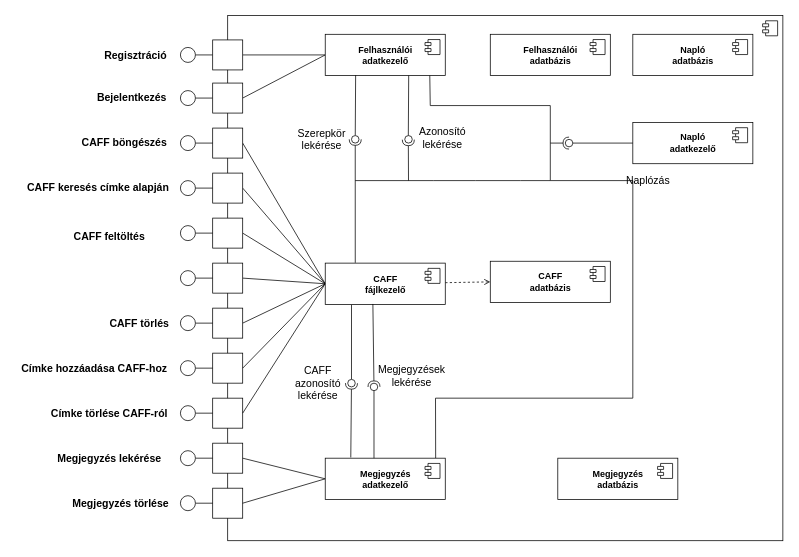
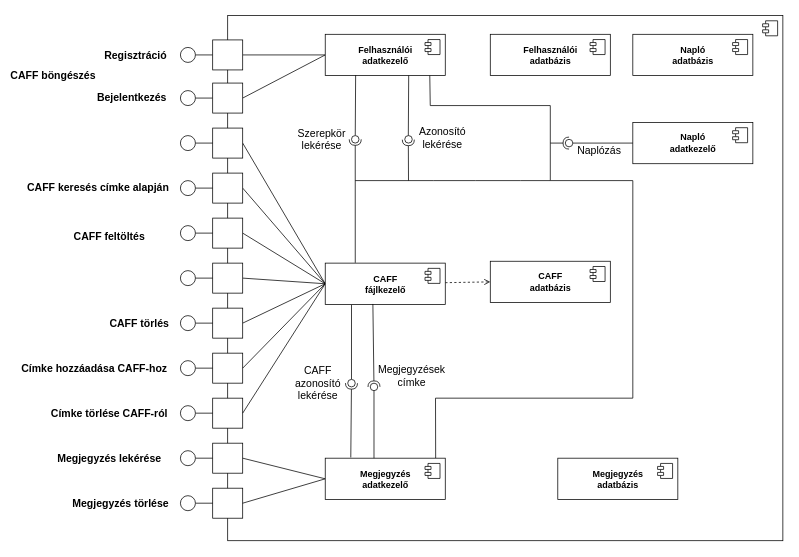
  <mxCell id="0" />
  <mxCell id="1" parent="0" />
  <mxCell id="2" value="" style="html=1;dropTarget=0;" vertex="1" parent="1"><mxGeometry x="303" y="20" width="740" height="700" as="geometry" /></mxCell>
  <mxCell id="3" value="" style="shape=module;jettyWidth=8;jettyHeight=4;" vertex="1" parent="2"><mxGeometry x="1" width="20" height="20" relative="1" as="geometry"><mxPoint x="-27" y="7" as="offset" /></mxGeometry></mxCell>
  <mxCell id="4" style="edgeStyle=none;rounded=0;orthogonalLoop=1;jettySize=auto;html=1;entryX=1;entryY=0.5;entryDx=0;entryDy=0;fontSize=14;endArrow=none;endFill=0;exitX=0;exitY=0.5;exitDx=0;exitDy=0;" edge="1" parent="1" source="71" target="24"><mxGeometry relative="1" as="geometry"><mxPoint x="438" y="300" as="sourcePoint" /></mxGeometry></mxCell>
  <mxCell id="5" style="edgeStyle=none;rounded=0;orthogonalLoop=1;jettySize=auto;html=1;entryX=1;entryY=0.5;entryDx=0;entryDy=0;fontSize=14;endArrow=none;endFill=0;" edge="1" parent="1" source="8" target="16"><mxGeometry relative="1" as="geometry" /></mxCell>
  <mxCell id="6" style="edgeStyle=none;rounded=0;orthogonalLoop=1;jettySize=auto;html=1;entryX=1;entryY=0.5;entryDx=0;entryDy=0;fontSize=14;endArrow=none;endFill=0;exitX=0;exitY=0.5;exitDx=0;exitDy=0;" edge="1" parent="1" source="8" target="23"><mxGeometry relative="1" as="geometry" /></mxCell>
  <mxCell id="7" style="edgeStyle=none;rounded=0;orthogonalLoop=1;jettySize=auto;html=1;fontSize=14;endArrow=none;endFill=0;exitX=0.871;exitY=0.982;exitDx=0;exitDy=0;exitPerimeter=0;" edge="1" parent="1" source="8"><mxGeometry relative="1" as="geometry"><mxPoint x="733" y="190" as="targetPoint" /><Array as="points"><mxPoint x="573" y="140" /><mxPoint x="733" y="140" /></Array></mxGeometry></mxCell>
  <mxCell id="8" value="&lt;b&gt;Felhasználói&lt;br&gt;adatkezelő&lt;/b&gt;" style="html=1;dropTarget=0;" vertex="1" parent="1"><mxGeometry x="433" y="45" width="160" height="55" as="geometry" /></mxCell>
  <mxCell id="9" value="" style="shape=module;jettyWidth=8;jettyHeight=4;" vertex="1" parent="8"><mxGeometry x="1" width="20" height="20" relative="1" as="geometry"><mxPoint x="-27" y="7" as="offset" /></mxGeometry></mxCell>
  <mxCell id="10" value="" style="rounded=0;orthogonalLoop=1;jettySize=auto;html=1;endArrow=none;endFill=0;sketch=0;sourcePerimeterSpacing=0;targetPerimeterSpacing=0;exitX=0.222;exitY=0.992;exitDx=0;exitDy=0;exitPerimeter=0;" edge="1" parent="1"><mxGeometry relative="1" as="geometry"><mxPoint x="473.52" y="99.56" as="sourcePoint" /><mxPoint x="473.023" y="180" as="targetPoint" /></mxGeometry></mxCell>
  <mxCell id="11" value="" style="rounded=0;orthogonalLoop=1;jettySize=auto;html=1;endArrow=halfCircle;endFill=0;endSize=6;strokeWidth=1;sketch=0;exitX=0.219;exitY=-0.008;exitDx=0;exitDy=0;exitPerimeter=0;" edge="1" parent="1"><mxGeometry relative="1" as="geometry"><mxPoint x="473.04" y="349.56" as="sourcePoint" /><mxPoint x="473" y="185" as="targetPoint" /><Array as="points"><mxPoint x="473" y="185" /></Array></mxGeometry></mxCell>
  <mxCell id="12" value="" style="ellipse;whiteSpace=wrap;html=1;align=center;aspect=fixed;resizable=0;points=[];outlineConnect=0;sketch=0;" vertex="1" parent="1"><mxGeometry x="468" y="180" width="10" height="10" as="geometry" /></mxCell>
  <mxCell id="13" value="" style="edgeStyle=none;rounded=0;orthogonalLoop=1;jettySize=auto;html=1;endArrow=none;endFill=0;exitX=0;exitY=0.5;exitDx=0;exitDy=0;" edge="1" parent="1" source="16" target="14"><mxGeometry relative="1" as="geometry"><mxPoint x="233" y="80" as="sourcePoint" /></mxGeometry></mxCell>
  <mxCell id="14" value="" style="ellipse;whiteSpace=wrap;html=1;" vertex="1" parent="1"><mxGeometry x="240" y="62.5" width="20" height="20" as="geometry" /></mxCell>
  <mxCell id="15" value="&lt;b&gt;&lt;font style=&quot;font-size: 14px&quot;&gt;Regisztráció&lt;/font&gt;&lt;/b&gt;" style="text;html=1;align=center;verticalAlign=middle;resizable=0;points=[];autosize=1;strokeColor=none;fillColor=none;" vertex="1" parent="1"><mxGeometry x="130" y="62.5" width="100" height="20" as="geometry" /></mxCell>
  <mxCell id="16" value="" style="whiteSpace=wrap;html=1;" vertex="1" parent="1"><mxGeometry x="283" y="52.5" width="40" height="40" as="geometry" /></mxCell>
  <mxCell id="17" value="" style="whiteSpace=wrap;html=1;" vertex="1" parent="1"><mxGeometry x="283" y="470" width="40" height="40" as="geometry" /></mxCell>
  <mxCell id="18" style="edgeStyle=none;rounded=0;orthogonalLoop=1;jettySize=auto;html=1;fontSize=14;endArrow=none;endFill=0;" edge="1" parent="1"><mxGeometry relative="1" as="geometry"><mxPoint x="733" y="190" as="targetPoint" /><mxPoint x="733" y="190" as="sourcePoint" /></mxGeometry></mxCell>
  <mxCell id="19" value="&lt;b&gt;Felhasználói&lt;br&gt;adatbázis&lt;/b&gt;" style="html=1;dropTarget=0;" vertex="1" parent="1"><mxGeometry x="653" y="45" width="160" height="55" as="geometry" /></mxCell>
  <mxCell id="20" value="" style="shape=module;jettyWidth=8;jettyHeight=4;" vertex="1" parent="19"><mxGeometry x="1" width="20" height="20" relative="1" as="geometry"><mxPoint x="-27" y="7" as="offset" /></mxGeometry></mxCell>
  <mxCell id="21" style="edgeStyle=none;rounded=0;orthogonalLoop=1;jettySize=auto;html=1;entryX=0;entryY=0.5;entryDx=0;entryDy=0;endArrow=none;endFill=0;" edge="1" parent="1" source="19" target="19"><mxGeometry relative="1" as="geometry" /></mxCell>
  <mxCell id="22" style="edgeStyle=none;rounded=0;orthogonalLoop=1;jettySize=auto;html=1;endArrow=none;endFill=0;" edge="1" parent="1" source="23" target="36"><mxGeometry relative="1" as="geometry" /></mxCell>
  <mxCell id="23" value="" style="whiteSpace=wrap;html=1;" vertex="1" parent="1"><mxGeometry x="283" y="110" width="40" height="40" as="geometry" /></mxCell>
  <mxCell id="24" value="" style="whiteSpace=wrap;html=1;" vertex="1" parent="1"><mxGeometry x="283" y="170" width="40" height="40" as="geometry" /></mxCell>
  <mxCell id="25" style="edgeStyle=none;rounded=0;orthogonalLoop=1;jettySize=auto;html=1;entryX=0;entryY=0.5;entryDx=0;entryDy=0;fontSize=14;endArrow=none;endFill=0;exitX=1;exitY=0.5;exitDx=0;exitDy=0;" edge="1" parent="1" source="26" target="71"><mxGeometry relative="1" as="geometry"><mxPoint x="438" y="300" as="targetPoint" /></mxGeometry></mxCell>
  <mxCell id="26" value="" style="whiteSpace=wrap;html=1;" vertex="1" parent="1"><mxGeometry x="283" y="230" width="40" height="40" as="geometry" /></mxCell>
  <mxCell id="27" style="edgeStyle=none;rounded=0;orthogonalLoop=1;jettySize=auto;html=1;entryX=0;entryY=0.5;entryDx=0;entryDy=0;fontSize=14;endArrow=none;endFill=0;exitX=1;exitY=0.5;exitDx=0;exitDy=0;" edge="1" parent="1" source="28" target="71"><mxGeometry relative="1" as="geometry"><mxPoint x="438" y="300" as="targetPoint" /></mxGeometry></mxCell>
  <mxCell id="28" value="" style="whiteSpace=wrap;html=1;" vertex="1" parent="1"><mxGeometry x="283" y="290" width="40" height="40" as="geometry" /></mxCell>
  <mxCell id="29" style="edgeStyle=none;rounded=0;orthogonalLoop=1;jettySize=auto;html=1;entryX=0;entryY=0.5;entryDx=0;entryDy=0;fontSize=14;endArrow=none;endFill=0;exitX=1;exitY=0.5;exitDx=0;exitDy=0;" edge="1" parent="1" source="30" target="71"><mxGeometry relative="1" as="geometry"><mxPoint x="438" y="300" as="targetPoint" /></mxGeometry></mxCell>
  <mxCell id="30" value="" style="whiteSpace=wrap;html=1;" vertex="1" parent="1"><mxGeometry x="283" y="350" width="40" height="40" as="geometry" /></mxCell>
  <mxCell id="31" style="edgeStyle=none;rounded=0;orthogonalLoop=1;jettySize=auto;html=1;entryX=0;entryY=0.5;entryDx=0;entryDy=0;fontSize=14;endArrow=none;endFill=0;exitX=1;exitY=0.5;exitDx=0;exitDy=0;" edge="1" parent="1" source="32" target="71"><mxGeometry relative="1" as="geometry"><mxPoint x="438" y="300" as="targetPoint" /></mxGeometry></mxCell>
  <mxCell id="32" value="" style="whiteSpace=wrap;html=1;" vertex="1" parent="1"><mxGeometry x="283" y="410" width="40" height="40" as="geometry" /></mxCell>
  <mxCell id="33" value="" style="whiteSpace=wrap;html=1;" vertex="1" parent="1"><mxGeometry x="283" y="530" width="40" height="40" as="geometry" /></mxCell>
  <mxCell id="34" value="" style="whiteSpace=wrap;html=1;" vertex="1" parent="1"><mxGeometry x="283" y="590" width="40" height="40" as="geometry" /></mxCell>
  <mxCell id="35" value="" style="whiteSpace=wrap;html=1;" vertex="1" parent="1"><mxGeometry x="283" y="650" width="40" height="40" as="geometry" /></mxCell>
  <mxCell id="36" value="" style="ellipse;whiteSpace=wrap;html=1;" vertex="1" parent="1"><mxGeometry x="240" y="120" width="20" height="20" as="geometry" /></mxCell>
  <mxCell id="37" style="edgeStyle=none;rounded=0;orthogonalLoop=1;jettySize=auto;html=1;entryX=0;entryY=0.5;entryDx=0;entryDy=0;endArrow=none;endFill=0;" edge="1" parent="1" source="38" target="24"><mxGeometry relative="1" as="geometry" /></mxCell>
  <mxCell id="38" value="" style="ellipse;whiteSpace=wrap;html=1;" vertex="1" parent="1"><mxGeometry x="240" y="180" width="20" height="20" as="geometry" /></mxCell>
  <mxCell id="39" style="edgeStyle=none;rounded=0;orthogonalLoop=1;jettySize=auto;html=1;entryX=0;entryY=0.5;entryDx=0;entryDy=0;endArrow=none;endFill=0;" edge="1" parent="1" source="40" target="26"><mxGeometry relative="1" as="geometry" /></mxCell>
  <mxCell id="40" value="" style="ellipse;whiteSpace=wrap;html=1;" vertex="1" parent="1"><mxGeometry x="240" y="240" width="20" height="20" as="geometry" /></mxCell>
  <mxCell id="41" style="edgeStyle=none;rounded=0;orthogonalLoop=1;jettySize=auto;html=1;entryX=0;entryY=0.5;entryDx=0;entryDy=0;endArrow=none;endFill=0;" edge="1" parent="1" source="42" target="28"><mxGeometry relative="1" as="geometry" /></mxCell>
  <mxCell id="42" value="" style="ellipse;whiteSpace=wrap;html=1;" vertex="1" parent="1"><mxGeometry x="240" y="300" width="20" height="20" as="geometry" /></mxCell>
  <mxCell id="43" style="edgeStyle=none;rounded=0;orthogonalLoop=1;jettySize=auto;html=1;entryX=0;entryY=0.5;entryDx=0;entryDy=0;endArrow=none;endFill=0;" edge="1" parent="1" source="44" target="30"><mxGeometry relative="1" as="geometry" /></mxCell>
  <mxCell id="44" value="" style="ellipse;whiteSpace=wrap;html=1;" vertex="1" parent="1"><mxGeometry x="240" y="360" width="20" height="20" as="geometry" /></mxCell>
  <mxCell id="45" style="edgeStyle=none;rounded=0;orthogonalLoop=1;jettySize=auto;html=1;entryX=0;entryY=0.5;entryDx=0;entryDy=0;endArrow=none;endFill=0;" edge="1" parent="1" source="46" target="32"><mxGeometry relative="1" as="geometry" /></mxCell>
  <mxCell id="46" value="" style="ellipse;whiteSpace=wrap;html=1;" vertex="1" parent="1"><mxGeometry x="240" y="420" width="20" height="20" as="geometry" /></mxCell>
  <mxCell id="47" style="edgeStyle=none;rounded=0;orthogonalLoop=1;jettySize=auto;html=1;entryX=0;entryY=0.5;entryDx=0;entryDy=0;endArrow=none;endFill=0;" edge="1" parent="1" source="48" target="17"><mxGeometry relative="1" as="geometry" /></mxCell>
  <mxCell id="48" value="" style="ellipse;whiteSpace=wrap;html=1;" vertex="1" parent="1"><mxGeometry x="240" y="480" width="20" height="20" as="geometry" /></mxCell>
  <mxCell id="49" style="edgeStyle=none;rounded=0;orthogonalLoop=1;jettySize=auto;html=1;entryX=0;entryY=0.5;entryDx=0;entryDy=0;endArrow=none;endFill=0;" edge="1" parent="1" source="50" target="33"><mxGeometry relative="1" as="geometry" /></mxCell>
  <mxCell id="50" value="" style="ellipse;whiteSpace=wrap;html=1;" vertex="1" parent="1"><mxGeometry x="240" y="540" width="20" height="20" as="geometry" /></mxCell>
  <mxCell id="51" style="edgeStyle=none;rounded=0;orthogonalLoop=1;jettySize=auto;html=1;entryX=0;entryY=0.5;entryDx=0;entryDy=0;endArrow=none;endFill=0;" edge="1" parent="1" source="52" target="34"><mxGeometry relative="1" as="geometry" /></mxCell>
  <mxCell id="52" value="" style="ellipse;whiteSpace=wrap;html=1;" vertex="1" parent="1"><mxGeometry x="240" y="600" width="20" height="20" as="geometry" /></mxCell>
  <mxCell id="53" style="edgeStyle=none;rounded=0;orthogonalLoop=1;jettySize=auto;html=1;entryX=0;entryY=0.5;entryDx=0;entryDy=0;endArrow=none;endFill=0;" edge="1" parent="1" source="54" target="35"><mxGeometry relative="1" as="geometry" /></mxCell>
  <mxCell id="54" value="" style="ellipse;whiteSpace=wrap;html=1;" vertex="1" parent="1"><mxGeometry x="240" y="660" width="20" height="20" as="geometry" /></mxCell>
  <mxCell id="55" value="&lt;b&gt;Napló&lt;br&gt;adatkezelő&lt;/b&gt;" style="html=1;dropTarget=0;" vertex="1" parent="1"><mxGeometry x="843" y="162.5" width="160" height="55" as="geometry" /></mxCell>
  <mxCell id="56" value="" style="shape=module;jettyWidth=8;jettyHeight=4;" vertex="1" parent="55"><mxGeometry x="1" width="20" height="20" relative="1" as="geometry"><mxPoint x="-27" y="7" as="offset" /></mxGeometry></mxCell>
  <mxCell id="57" value="&lt;b&gt;Napló&lt;br&gt;adatbázis&lt;/b&gt;" style="html=1;dropTarget=0;" vertex="1" parent="1"><mxGeometry x="843" y="45" width="160" height="55" as="geometry" /></mxCell>
  <mxCell id="58" value="" style="shape=module;jettyWidth=8;jettyHeight=4;" vertex="1" parent="57"><mxGeometry x="1" width="20" height="20" relative="1" as="geometry"><mxPoint x="-27" y="7" as="offset" /></mxGeometry></mxCell>
  <mxCell id="59" value="&lt;b&gt;&lt;font style=&quot;font-size: 14px&quot;&gt;Bejelentkezés&lt;/font&gt;&lt;/b&gt;" style="text;html=1;align=center;verticalAlign=middle;resizable=0;points=[];autosize=1;strokeColor=none;fillColor=none;" vertex="1" parent="1"><mxGeometry x="120" y="120" width="110" height="20" as="geometry" /></mxCell>
- <mxCell id="60" value="&lt;b&gt;&lt;font style=&quot;font-size: 14px&quot;&gt;CAFF böngészés&lt;/font&gt;&lt;/b&gt;" style="text;html=1;align=center;verticalAlign=middle;resizable=0;points=[];autosize=1;strokeColor=none;fillColor=none;" vertex="1" parent="1"><mxGeometry x="100" y="180" width="130" height="20" as="geometry" /></mxCell>
+ <mxCell id="60" value="&lt;b&gt;&lt;font style=&quot;font-size: 14px&quot;&gt;CAFF böngészés&lt;/font&gt;&lt;/b&gt;" style="text;html=1;align=center;verticalAlign=middle;resizable=0;points=[];autosize=1;strokeColor=none;fillColor=none;" vertex="1" parent="1"><mxGeometry x="5" y="90" width="130" height="20" as="geometry" /></mxCell>
  <mxCell id="61" value="&lt;b&gt;&lt;font style=&quot;font-size: 14px&quot;&gt;CAFF keresés címke alapján&lt;/font&gt;&lt;/b&gt;" style="text;html=1;align=center;verticalAlign=middle;resizable=0;points=[];autosize=1;strokeColor=none;fillColor=none;" vertex="1" parent="1"><mxGeometry x="30" y="240" width="200" height="20" as="geometry" /></mxCell>
  <mxCell id="62" value="&lt;b&gt;&lt;font style=&quot;font-size: 14px&quot;&gt;CAFF feltöltés&lt;/font&gt;&lt;/b&gt;" style="text;html=1;align=center;verticalAlign=middle;resizable=0;points=[];autosize=1;strokeColor=none;fillColor=none;" vertex="1" parent="1"><mxGeometry x="90" y="305" width="110" height="20" as="geometry" /></mxCell>
  <mxCell id="63" value="&lt;b&gt;&lt;font style=&quot;font-size: 14px&quot;&gt;CAFF törlés&lt;/font&gt;&lt;/b&gt;" style="text;html=1;align=center;verticalAlign=middle;resizable=0;points=[];autosize=1;strokeColor=none;fillColor=none;" vertex="1" parent="1"><mxGeometry x="140" y="420" width="90" height="20" as="geometry" /></mxCell>
  <mxCell id="64" value="&lt;b&gt;&lt;font style=&quot;font-size: 14px&quot;&gt;Címke hozzáadása CAFF-hoz&lt;/font&gt;&lt;/b&gt;" style="text;html=1;align=center;verticalAlign=middle;resizable=0;points=[];autosize=1;strokeColor=none;fillColor=none;" vertex="1" parent="1"><mxGeometry x="20" y="480" width="210" height="20" as="geometry" /></mxCell>
  <mxCell id="65" value="&lt;b&gt;&lt;font style=&quot;font-size: 14px&quot;&gt;Címke törlése CAFF-ról&lt;/font&gt;&lt;/b&gt;" style="text;html=1;align=center;verticalAlign=middle;resizable=0;points=[];autosize=1;strokeColor=none;fillColor=none;" vertex="1" parent="1"><mxGeometry x="60" y="540" width="170" height="20" as="geometry" /></mxCell>
  <mxCell id="66" value="&lt;b&gt;&lt;font style=&quot;font-size: 14px&quot;&gt;Megjegyzés lekérése&lt;/font&gt;&lt;/b&gt;" style="text;html=1;align=center;verticalAlign=middle;resizable=0;points=[];autosize=1;strokeColor=none;fillColor=none;" vertex="1" parent="1"><mxGeometry x="55" y="600" width="180" height="20" as="geometry" /></mxCell>
  <mxCell id="67" value="&lt;b&gt;&lt;font style=&quot;font-size: 14px&quot;&gt;Megjegyzés törlése&lt;/font&gt;&lt;/b&gt;" style="text;html=1;align=center;verticalAlign=middle;resizable=0;points=[];autosize=1;strokeColor=none;fillColor=none;" vertex="1" parent="1"><mxGeometry x="90" y="660" width="140" height="20" as="geometry" /></mxCell>
  <mxCell id="68" style="edgeStyle=none;rounded=0;orthogonalLoop=1;jettySize=auto;html=1;entryX=1;entryY=0.5;entryDx=0;entryDy=0;fontSize=14;endArrow=none;endFill=0;exitX=0;exitY=0.5;exitDx=0;exitDy=0;" edge="1" parent="1" source="71" target="17"><mxGeometry relative="1" as="geometry" /></mxCell>
  <mxCell id="69" style="edgeStyle=none;rounded=0;orthogonalLoop=1;jettySize=auto;html=1;entryX=1;entryY=0.5;entryDx=0;entryDy=0;fontSize=14;endArrow=none;endFill=0;exitX=0;exitY=0.5;exitDx=0;exitDy=0;" edge="1" parent="1" source="71" target="33"><mxGeometry relative="1" as="geometry" /></mxCell>
  <mxCell id="70" style="edgeStyle=none;rounded=0;orthogonalLoop=1;jettySize=auto;html=1;entryX=0;entryY=0.5;entryDx=0;entryDy=0;dashed=1;fontSize=14;endArrow=open;endFill=0;" edge="1" parent="1" source="71" target="73"><mxGeometry relative="1" as="geometry" /></mxCell>
  <mxCell id="71" value="&lt;b&gt;CAFF&lt;br&gt;fájlkezelő&lt;/b&gt;" style="html=1;dropTarget=0;" vertex="1" parent="1"><mxGeometry x="433" y="350" width="160" height="55" as="geometry" /></mxCell>
  <mxCell id="72" value="" style="shape=module;jettyWidth=8;jettyHeight=4;" vertex="1" parent="71"><mxGeometry x="1" width="20" height="20" relative="1" as="geometry"><mxPoint x="-27" y="7" as="offset" /></mxGeometry></mxCell>
  <mxCell id="73" value="&lt;b&gt;CAFF&lt;br&gt;adatbázis&lt;/b&gt;" style="html=1;dropTarget=0;" vertex="1" parent="1"><mxGeometry x="653" y="347.5" width="160" height="55" as="geometry" /></mxCell>
  <mxCell id="74" value="" style="shape=module;jettyWidth=8;jettyHeight=4;" vertex="1" parent="73"><mxGeometry x="1" width="20" height="20" relative="1" as="geometry"><mxPoint x="-27" y="7" as="offset" /></mxGeometry></mxCell>
  <mxCell id="75" style="edgeStyle=none;rounded=0;orthogonalLoop=1;jettySize=auto;html=1;entryX=1;entryY=0.5;entryDx=0;entryDy=0;fontSize=14;endArrow=none;endFill=0;exitX=0;exitY=0.5;exitDx=0;exitDy=0;" edge="1" parent="1" source="78" target="34"><mxGeometry relative="1" as="geometry" /></mxCell>
  <mxCell id="76" style="edgeStyle=none;rounded=0;orthogonalLoop=1;jettySize=auto;html=1;entryX=1;entryY=0.5;entryDx=0;entryDy=0;fontSize=14;endArrow=none;endFill=0;exitX=0;exitY=0.5;exitDx=0;exitDy=0;" edge="1" parent="1" source="78" target="35"><mxGeometry relative="1" as="geometry" /></mxCell>
  <mxCell id="77" style="edgeStyle=none;rounded=0;orthogonalLoop=1;jettySize=auto;html=1;fontSize=14;endArrow=none;endFill=0;exitX=0.92;exitY=0.006;exitDx=0;exitDy=0;exitPerimeter=0;" edge="1" parent="1" source="78"><mxGeometry relative="1" as="geometry"><mxPoint x="733" y="240" as="targetPoint" /><Array as="points"><mxPoint x="580" y="530" /><mxPoint x="843" y="530" /><mxPoint x="843" y="240" /><mxPoint x="733" y="240" /></Array></mxGeometry></mxCell>
  <mxCell id="78" value="&lt;b&gt;Megjegyzés&lt;br&gt;adatkezelő&lt;/b&gt;" style="html=1;dropTarget=0;" vertex="1" parent="1"><mxGeometry x="433" y="610" width="160" height="55" as="geometry" /></mxCell>
  <mxCell id="79" value="" style="shape=module;jettyWidth=8;jettyHeight=4;" vertex="1" parent="78"><mxGeometry x="1" width="20" height="20" relative="1" as="geometry"><mxPoint x="-27" y="7" as="offset" /></mxGeometry></mxCell>
  <mxCell id="80" value="&lt;b&gt;Megjegyzés&lt;br&gt;adatbázis&lt;/b&gt;" style="html=1;dropTarget=0;" vertex="1" parent="1"><mxGeometry x="743" y="610" width="160" height="55" as="geometry" /></mxCell>
  <mxCell id="81" value="" style="shape=module;jettyWidth=8;jettyHeight=4;" vertex="1" parent="80"><mxGeometry x="1" width="20" height="20" relative="1" as="geometry"><mxPoint x="-27" y="7" as="offset" /></mxGeometry></mxCell>
  <mxCell id="82" value="" style="rounded=0;orthogonalLoop=1;jettySize=auto;html=1;endArrow=halfCircle;endFill=0;endSize=6;strokeWidth=1;sketch=0;" edge="1" parent="1"><mxGeometry relative="1" as="geometry"><mxPoint x="544" y="240" as="sourcePoint" /><mxPoint x="543.76" y="185.44" as="targetPoint" /><Array as="points"><mxPoint x="543.76" y="185.44" /></Array></mxGeometry></mxCell>
  <mxCell id="83" value="" style="rounded=0;orthogonalLoop=1;jettySize=auto;html=1;endArrow=none;endFill=0;sketch=0;sourcePerimeterSpacing=0;targetPerimeterSpacing=0;exitX=0.222;exitY=0.992;exitDx=0;exitDy=0;exitPerimeter=0;" edge="1" parent="1"><mxGeometry relative="1" as="geometry"><mxPoint x="544.25" y="100" as="sourcePoint" /><mxPoint x="543.758" y="180.44" as="targetPoint" /></mxGeometry></mxCell>
  <mxCell id="84" value="" style="ellipse;whiteSpace=wrap;html=1;align=center;aspect=fixed;resizable=0;points=[];outlineConnect=0;sketch=0;" vertex="1" parent="1"><mxGeometry x="539" y="180" width="10" height="10" as="geometry" /></mxCell>
  <mxCell id="85" value="" style="rounded=0;orthogonalLoop=1;jettySize=auto;html=1;endArrow=none;endFill=0;sketch=0;sourcePerimeterSpacing=0;targetPerimeterSpacing=0;fontSize=14;exitX=0;exitY=0.5;exitDx=0;exitDy=0;" edge="1" target="87" parent="1" source="55"><mxGeometry relative="1" as="geometry"><mxPoint x="653" y="305" as="sourcePoint" /></mxGeometry></mxCell>
  <mxCell id="86" value="" style="rounded=0;orthogonalLoop=1;jettySize=auto;html=1;endArrow=halfCircle;endFill=0;entryX=0.5;entryY=0.5;endSize=6;strokeWidth=1;sketch=0;fontSize=14;" edge="1" target="87" parent="1"><mxGeometry relative="1" as="geometry"><mxPoint x="473" y="240" as="sourcePoint" /><Array as="points"><mxPoint x="577" y="240" /><mxPoint x="633" y="240" /><mxPoint x="693" y="240" /><mxPoint x="733" y="240" /><mxPoint x="733" y="190" /></Array></mxGeometry></mxCell>
  <mxCell id="87" value="" style="ellipse;whiteSpace=wrap;html=1;align=center;aspect=fixed;resizable=0;points=[];outlineConnect=0;sketch=0;fontSize=14;" vertex="1" parent="1"><mxGeometry x="753" y="185" width="10" height="10" as="geometry" /></mxCell>
- <mxCell id="88" value="Naplózás" style="text;html=1;align=center;verticalAlign=middle;resizable=0;points=[];autosize=1;strokeColor=none;fillColor=none;fontSize=14;" vertex="1" parent="1"><mxGeometry x="828" y="230" width="70" height="20" as="geometry" /></mxCell>
+ <mxCell id="88" value="Naplózás" style="text;html=1;align=center;verticalAlign=middle;resizable=0;points=[];autosize=1;strokeColor=none;fillColor=none;fontSize=14;" vertex="1" parent="1"><mxGeometry x="763" y="190" width="70" height="20" as="geometry" /></mxCell>
  <mxCell id="89" value="Szerepkör&lt;br&gt;lekérése" style="text;html=1;align=center;verticalAlign=middle;resizable=0;points=[];autosize=1;strokeColor=none;fillColor=none;fontSize=14;" vertex="1" parent="1"><mxGeometry x="388" y="165" width="80" height="40" as="geometry" /></mxCell>
  <mxCell id="90" value="Azonosító&lt;br&gt;lekérése" style="text;html=1;align=center;verticalAlign=middle;resizable=0;points=[];autosize=1;strokeColor=none;fillColor=none;fontSize=14;" vertex="1" parent="1"><mxGeometry x="549" y="162.5" width="80" height="40" as="geometry" /></mxCell>
  <mxCell id="91" value="" style="rounded=0;orthogonalLoop=1;jettySize=auto;html=1;endArrow=none;endFill=0;sketch=0;sourcePerimeterSpacing=0;targetPerimeterSpacing=0;fontSize=14;exitX=0.219;exitY=1.012;exitDx=0;exitDy=0;exitPerimeter=0;" edge="1" target="93" parent="1" source="71"><mxGeometry relative="1" as="geometry"><mxPoint x="378" y="380" as="sourcePoint" /></mxGeometry></mxCell>
  <mxCell id="92" value="" style="rounded=0;orthogonalLoop=1;jettySize=auto;html=1;endArrow=halfCircle;endFill=0;endSize=6;strokeWidth=1;sketch=0;fontSize=14;exitX=0.213;exitY=-0.018;exitDx=0;exitDy=0;exitPerimeter=0;" edge="1" parent="1" source="78"><mxGeometry relative="1" as="geometry"><mxPoint x="378" y="585" as="sourcePoint" /><mxPoint x="468" y="510" as="targetPoint" /></mxGeometry></mxCell>
  <mxCell id="93" value="" style="ellipse;whiteSpace=wrap;html=1;align=center;aspect=fixed;resizable=0;points=[];outlineConnect=0;sketch=0;fontSize=14;" vertex="1" parent="1"><mxGeometry x="463" y="505" width="10" height="10" as="geometry" /></mxCell>
  <mxCell id="94" value="CAFF&lt;br&gt;azonosító&lt;br&gt;lekérése" style="text;html=1;align=center;verticalAlign=middle;resizable=0;points=[];autosize=1;strokeColor=none;fillColor=none;fontSize=14;" vertex="1" parent="1"><mxGeometry x="383" y="480" width="80" height="60" as="geometry" /></mxCell>
  <mxCell id="95" value="" style="rounded=0;orthogonalLoop=1;jettySize=auto;html=1;endArrow=none;endFill=0;sketch=0;sourcePerimeterSpacing=0;targetPerimeterSpacing=0;fontSize=14;" edge="1" target="97" parent="1"><mxGeometry relative="1" as="geometry"><mxPoint x="498" y="610" as="sourcePoint" /></mxGeometry></mxCell>
  <mxCell id="96" value="" style="rounded=0;orthogonalLoop=1;jettySize=auto;html=1;endArrow=halfCircle;endFill=0;entryX=0.5;entryY=0.5;endSize=6;strokeWidth=1;sketch=0;fontSize=14;exitX=0.397;exitY=0.99;exitDx=0;exitDy=0;exitPerimeter=0;" edge="1" target="97" parent="1" source="71"><mxGeometry relative="1" as="geometry"><mxPoint x="498" y="410" as="sourcePoint" /></mxGeometry></mxCell>
  <mxCell id="97" value="" style="ellipse;whiteSpace=wrap;html=1;align=center;aspect=fixed;resizable=0;points=[];outlineConnect=0;sketch=0;fontSize=14;" vertex="1" parent="1"><mxGeometry x="493" y="510" width="10" height="10" as="geometry" /></mxCell>
- <mxCell id="98" value="Megjegyzések&lt;br&gt;lekérése" style="text;html=1;align=center;verticalAlign=middle;resizable=0;points=[];autosize=1;strokeColor=none;fillColor=none;fontSize=14;" vertex="1" parent="1"><mxGeometry x="493" y="480" width="110" height="40" as="geometry" /></mxCell>
+ <mxCell id="98" value="Megjegyzések&lt;br&gt;címke" style="text;html=1;align=center;verticalAlign=middle;resizable=0;points=[];autosize=1;strokeColor=none;fillColor=none;fontSize=14;" vertex="1" parent="1"><mxGeometry x="493" y="480" width="110" height="40" as="geometry" /></mxCell>
